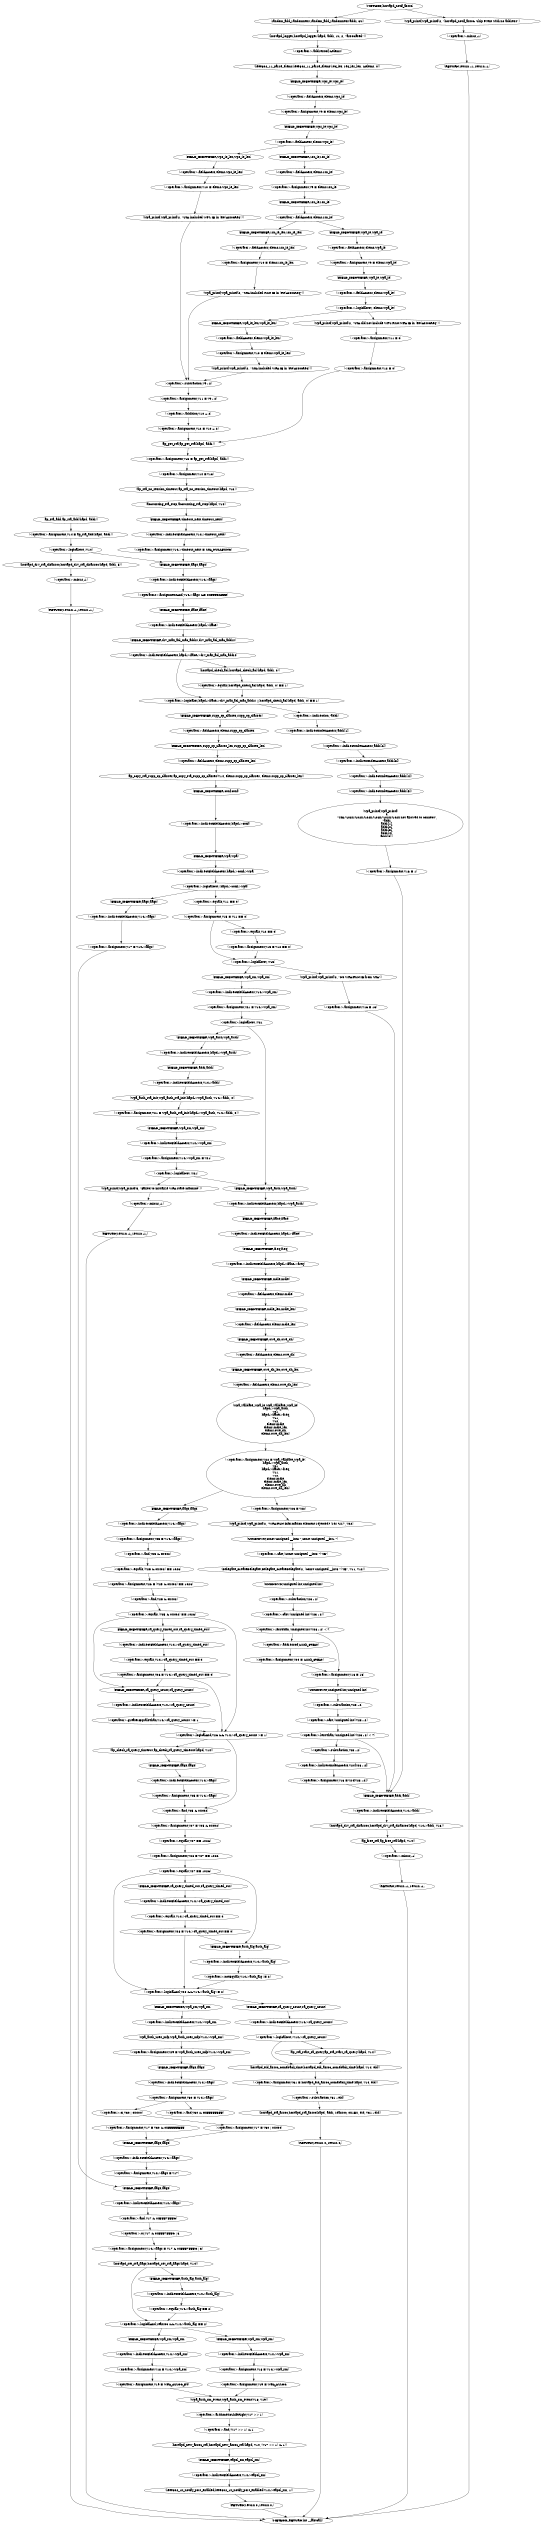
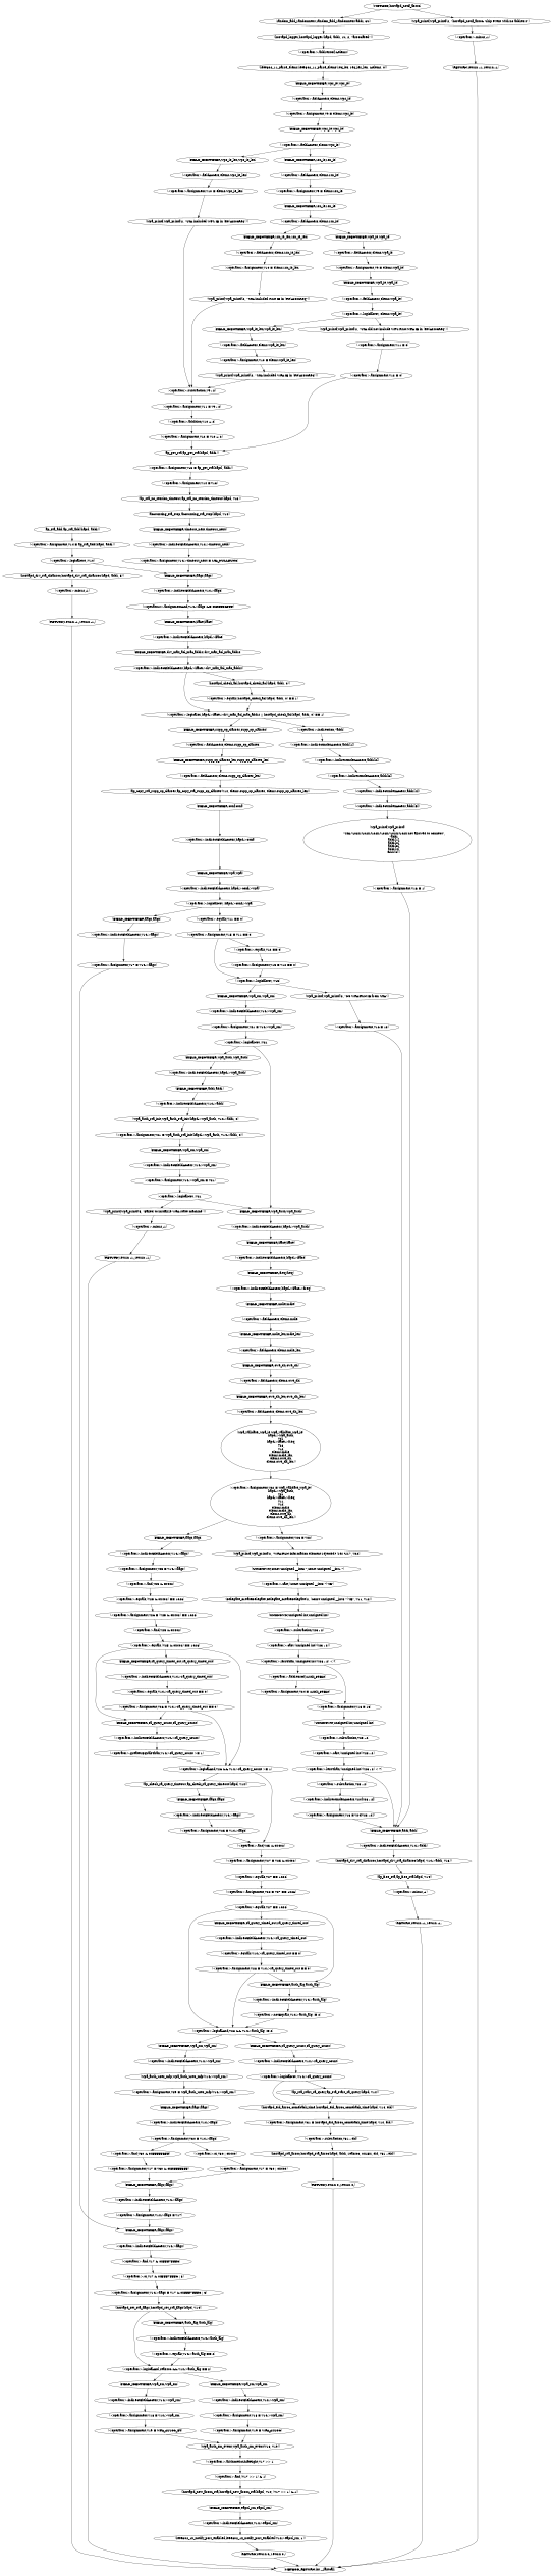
  digraph {
    n1 [label="(random_add_randomness,random_add_randomness(addr, 6u))"]
    n2 [label="(hostapd_logger,hostapd_logger(hapd, addr, 1u, 2, \"associated\"))"]
    n3 [label="(<operator>.addressOf,&elems)"]
    n4 [label="(ieee802_11_parse_elems,ieee802_11_parse_elems(req_ies, req_ies_len, &elems, 0))"]
    n5 [label="(FIELD_IDENTIFIER,wps_ie,wps_ie)"]
    n6 [label="(<operator>.fieldAccess,elems.wps_ie)"]
    n7 [label="(<operator>.assignment,v9 = elems.wps_ie)"]
    n8 [label="(FIELD_IDENTIFIER,wps_ie,wps_ie)"]
    n9 [label="(<operator>.fieldAccess,elems.wps_ie)"]
    n10 [label="(FIELD_IDENTIFIER,wps_ie_len,wps_ie_len)"]
    n11 [label="(FIELD_IDENTIFIER,rsn_ie,rsn_ie)"]
    n12 [label="(<operator>.fieldAccess,elems.wps_ie_len)"]
    n13 [label="(<operator>.fieldAccess,elems.rsn_ie)"]
    n14 [label="(<operator>.assignment,v10 = elems.wps_ie_len)"]
    n15 [label="(wpa_printf,wpa_printf(2, \"STA included WPS IE in (Re)AssocReq\"))"]
    n16 [label="(<operator>.subtraction,v9 - 2)"]
    n17 [label="(<operator>.assignment,v11 = v9 - 2)"]
    n18 [label="(<operator>.assignment,v9 = elems.rsn_ie)"]
    n19 [label="(FIELD_IDENTIFIER,rsn_ie,rsn_ie)"]
    n20 [label="(<operator>.fieldAccess,elems.rsn_ie)"]
    n21 [label="(FIELD_IDENTIFIER,rsn_ie_len,rsn_ie_len)"]
    n22 [label="(FIELD_IDENTIFIER,wpa_ie,wpa_ie)"]
    n23 [label="(<operator>.fieldAccess,elems.rsn_ie_len)"]
    n24 [label="(<operator>.fieldAccess,elems.wpa_ie)"]
    n25 [label="(<operator>.assignment,v10 = elems.rsn_ie_len)"]
    n26 [label="(wpa_printf,wpa_printf(2, \"STA included RSN IE in (Re)AssocReq\"))"]
    n27 [label="(<operator>.assignment,v9 = elems.wpa_ie)"]
    n28 [label="(FIELD_IDENTIFIER,wpa_ie,wpa_ie)"]
    n29 [label="(<operator>.fieldAccess,elems.wpa_ie)"]
    n30 [label="(<operator>.logicalNot,!elems.wpa_ie)"]
    n31 [label="(wpa_printf,wpa_printf(2, \"STA did not include WPS/RSN/WPA IE in (Re)AssocReq\"))"]
    n32 [label="(FIELD_IDENTIFIER,wpa_ie_len,wpa_ie_len)"]
    n33 [label="(<operator>.assignment,v11 = 0)"]
    n34 [label="(<operator>.fieldAccess,elems.wpa_ie_len)"]
    n35 [label="(<operator>.assignment,v12 = 0)"]
    n36 [label="(ap_get_sta,ap_get_sta(hapd, addr))"]
    n37 [label="(<operator>.assignment,v13 = ap_get_sta(hapd, addr))"]
    n38 [label="(<operator>.assignment,v14 = v13)"]
    n39 [label="(ap_sta_no_session_timeout,ap_sta_no_session_timeout(hapd, v13))"]
    n40 [label="(ap_sta_add,ap_sta_add(hapd, addr))"]
    n41 [label="(<operator>.assignment,v14 = ap_sta_add(hapd, addr))"]
    n42 [label="(accounting_sta_stop,accounting_sta_stop(hapd, v14))"]
    n43 [label="(FIELD_IDENTIFIER,timeout_next,timeout_next)"]
    n44 [label="(<operator>.indirectFieldAccess,v14->timeout_next)"]
    n45 [label="(<operator>.assignment,v14->timeout_next = STA_NULLFUNC)"]
    n46 [label="(FIELD_IDENTIFIER,flags,flags)"]
    n47 [label="(<operator>.indirectFieldAccess,v14->flags)"]
    n48 [label="(<operator>.logicalNot,!v14)"]
    n49 [label="(hostapd_drv_sta_disassoc,hostapd_drv_sta_disassoc(hapd, addr, 5))"]
    n50 [label="(<operator>.minus,-1)"]
    n51 [label="(RETURN,return -1;,return -1;)"]
    n52 [label="(METHOD_RETURN,int __fastcall)"]
    n53 [label="(<operators>.assignmentAnd,v14->flags &= 0xFFFECFFF)"]
    n54 [label="(FIELD_IDENTIFIER,iface,iface)"]
    n55 [label="(<operator>.indirectFieldAccess,hapd->iface)"]
    n56 [label="(<operator>.logicalOr,hapd->iface->drv_max_acl_mac_addrs || hostapd_check_acl(hapd, addr, 0) == 1)"]
    n57 [label="(FIELD_IDENTIFIER,supp_op_classes,supp_op_classes)"]
    n58 [label="(<operator>.indirection,*addr)"]
    n59 [label="(<operator>.fieldAccess,elems.supp_op_classes)"]
    n60 [label="(<operator>.indirectIndexAccess,addr[1])"]
    n61 [label="(<operator>.indirectFieldAccess,hapd->iface->drv_max_acl_mac_addrs)"]
    n62 [label="(hostapd_check_acl,hostapd_check_acl(hapd, addr, 0))"]
    n63 [label="(<operator>.equals,hostapd_check_acl(hapd, addr, 0) == 1)"]
    n64 [label="(FIELD_IDENTIFIER,drv_max_acl_mac_addrs,drv_max_acl_mac_addrs)"]
    n65 [label="(ap_copy_sta_supp_op_classes,ap_copy_sta_supp_op_classes(v14, elems.supp_op_classes, elems.supp_op_classes_len))"]
    n66 [label="(FIELD_IDENTIFIER,conf,conf)"]
    n67 [label="(<operator>.indirectFieldAccess,hapd->conf)"]
    n68 [label="(FIELD_IDENTIFIER,supp_op_classes_len,supp_op_classes_len)"]
    n69 [label="(<operator>.fieldAccess,elems.supp_op_classes_len)"]
    n70 [label="(<operator>.logicalNot,!hapd->conf->wpa)"]
    n71 [label="(FIELD_IDENTIFIER,flags,flags)"]
    n72 [label="(<operator>.equals,v11 == 0)"]
    n73 [label="(<operator>.indirectFieldAccess,v14->flags)"]
    n74 [label="(<operator>.assignment,v15 = v11 == 0)"]
    n75 [label="(<operator>.indirectFieldAccess,hapd->conf->wpa)"]
    n76 [label="(FIELD_IDENTIFIER,wpa,wpa)"]
    n77 [label="(<operator>.assignment,v17 = v14->flags)"]
    n78 [label="(FIELD_IDENTIFIER,flags,flags)"]
    n79 [label="(<operator>.indirectFieldAccess,v14->flags)"]
    n80 [label="(<operator>.equals,v12 == 0)"]
    n81 [label="(<operator>.logicalNot,!v15)"]
    n82 [label="(<operator>.assignment,v15 = v12 == 0)"]
    n83 [label="(FIELD_IDENTIFIER,wpa_sm,wpa_sm)"]
    n84 [label="(wpa_printf,wpa_printf(2, \"No WPA/RSN IE from STA\"))"]
    n85 [label="(<operator>.indirectFieldAccess,v14->wpa_sm)"]
    n86 [label="(<operator>.assignment,v16 = 13)"]
    n87 [label="(<operator>.assignment,v21 = v14->wpa_sm)"]
    n88 [label="(<operator>.logicalNot,!v21)"]
    n89 [label="(FIELD_IDENTIFIER,wpa_auth,wpa_auth)"]
    n90 [label="(FIELD_IDENTIFIER,wpa_auth,wpa_auth)"]
    n91 [label="(<operator>.indirectFieldAccess,hapd->wpa_auth)"]
    n92 [label="(<operator>.indirectFieldAccess,hapd->wpa_auth)"]
    n93 [label="(<operator>.assignment,v21 = wpa_auth_sta_init(hapd->wpa_auth, v14->addr, 0))"]
    n94 [label="(FIELD_IDENTIFIER,wpa_sm,wpa_sm)"]
    n95 [label="(<operator>.indirectFieldAccess,v14->wpa_sm)"]
    n96 [label="(wpa_auth_sta_init,wpa_auth_sta_init(hapd->wpa_auth, v14->addr, 0))"]
    n97 [label="(FIELD_IDENTIFIER,addr,addr)"]
    n98 [label="(<operator>.indirectFieldAccess,v14->addr)"]
    n99 [label="(<operator>.assignment,v14->wpa_sm = v21)"]
    n100 [label="(<operator>.logicalNot,!v21)"]
    n101 [label="(wpa_printf,wpa_printf(5, \"Failed to initialize WPA state machine\"))"]
    n102 [label="(<operator>.minus,-1)"]
    n103 [label="(RETURN,return -1;,return -1;)"]
    n104 [label="(<operator>.assignment,v22 = wpa_validate_wpa_ie(\n                      hapd->wpa_auth,\n                      v21,\n                      hapd->iface->freq,\n                      v11,\n                      v12,\n                      elems.mdie,\n                      elems.mdie_len,\n                      elems.owe_dh,\n                      elems.owe_dh_len))"]
    n105 [label="(<operator>.assignment,v23 = v22)"]
    n106 [label="(FIELD_IDENTIFIER,flags,flags)"]
    n107 [label="(wpa_printf,wpa_printf(2, \"WPA/RSN information element rejected? (res %u)\", v22))"]
    n108 [label="(<operator>.indirectFieldAccess,v14->flags)"]
    n109 [label="(wpa_validate_wpa_ie,wpa_validate_wpa_ie(\n                      hapd->wpa_auth,\n                      v21,\n                      hapd->iface->freq,\n                      v11,\n                      v12,\n                      elems.mdie,\n                      elems.mdie_len,\n                      elems.owe_dh,\n                      elems.owe_dh_len))"]
    n110 [label="(FIELD_IDENTIFIER,iface,iface)"]
    n111 [label="(<operator>.indirectFieldAccess,hapd->iface)"]
    n112 [label="(<operator>.indirectFieldAccess,hapd->iface->freq)"]
    n113 [label="(FIELD_IDENTIFIER,mdie,mdie)"]
    n114 [label="(<operator>.fieldAccess,elems.mdie)"]
    n115 [label="(FIELD_IDENTIFIER,freq,freq)"]
    n116 [label="(FIELD_IDENTIFIER,mdie_len,mdie_len)"]
    n117 [label="(<operator>.fieldAccess,elems.mdie_len)"]
    n118 [label="(FIELD_IDENTIFIER,owe_dh,owe_dh)"]
    n119 [label="(<operator>.fieldAccess,elems.owe_dh)"]
    n120 [label="(FIELD_IDENTIFIER,owe_dh_len,owe_dh_len)"]
    n121 [label="(<operator>.fieldAccess,elems.owe_dh_len)"]
    n122 [label="(UNKNOWN,const unsigned __int8 *,const unsigned __int1 *)"]
    n123 [label="(<operator>.cast,(const unsigned __int8 *)\"IE\")"]
    n124 [label="(Delegate_CreateDelegate,Delegate_CreateDelegate(2, (const unsigned __int8 *)\"IE\", v11, v12))"]
    n125 [label="(UNKNOWN,unsigned int,unsigned int)"]
    n126 [label="(<operator>.subtraction,v23 - 2)"]
    n127 [label="(<operator>.lessThan,(unsigned int)(v23 - 2) < 7)"]
    n128 [label="(<operator>.addressOf,&unk_89FA0)"]
    n129 [label="(<operator>.assignment,v16 = 13)"]
    n130 [label="(<operator>.assignment,v24 = &unk_89FA0)"]
    n131 [label="(UNKNOWN,unsigned int,unsigned int)"]
    n132 [label="(<operator>.cast,(unsigned int)(v23 - 2))"]
    n133 [label="(<operator>.subtraction,v23 - 2)"]
    n134 [label="(<operator>.lessThan,(unsigned int)(v23 - 2) < 7)"]
    n135 [label="(<operator>.subtraction,v23 - 2)"]
    n136 [label="(FIELD_IDENTIFIER,addr,addr)"]
    n137 [label="(<operator>.indirectIndexAccess,v24[v23 - 2])"]
    n138 [label="(<operator>.indirectFieldAccess,v14->addr)"]
    n139 [label="(<operator>.cast,(unsigned int)(v23 - 2))"]
    n140 [label="(<operator>.assignment,v16 = v24[v23 - 2])"]
    n141 [label="(<operator>.assignment,v25 = v14->flags)"]
    n142 [label="(<operator>.and,v25 & 0x402)"]
    n143 [label="(<operator>.equals,(v25 & 0x402) == 1026)"]
    n144 [label="(<operator>.assignment,v26 = (v25 & 0x402) == 1026)"]
    n145 [label="(<operator>.and,v25 & 0x402)"]
    n146 [label="(<operator>.equals,(v25 & 0x402) == 1026)"]
    n147 [label="(FIELD_IDENTIFIER,sa_query_timed_out,sa_query_timed_out)"]
    n148 [label="(<operator>.logicalAnd,v26 && v14->sa_query_count >= 1)"]
    n149 [label="(FIELD_IDENTIFIER,sa_query_count,sa_query_count)"]
    n150 [label="(<operator>.indirectFieldAccess,v14->sa_query_timed_out)"]
    n151 [label="(ap_check_sa_query_timeout,ap_check_sa_query_timeout(hapd, v14))"]
    n152 [label="(<operator>.and,v25 & 0x402)"]
    n153 [label="(<operator>.indirectFieldAccess,v14->sa_query_count)"]
    n154 [label="(<operator>.assignment,v26 = v14->sa_query_timed_out == 0)"]
    n155 [label="(<operator>.equals,v14->sa_query_timed_out == 0)"]
    n156 [label="(FIELD_IDENTIFIER,flags,flags)"]
    n157 [label="(<operator>.assignment,v27 = v25 & 0x402)"]
    n158 [label="(<operator>.greaterEqualsThan,v14->sa_query_count >= 1)"]
    n159 [label="(<operator>.indirectFieldAccess,v14->flags)"]
    n160 [label="(<operator>.assignment,v25 = v14->flags)"]
    n161 [label="(<operator>.equals,v27 == 1026)"]
    n162 [label="(<operator>.assignment,v28 = v27 == 1026)"]
    n163 [label="(<operator>.equals,v27 == 1026)"]
    n164 [label="(FIELD_IDENTIFIER,sa_query_timed_out,sa_query_timed_out)"]
    n165 [label="(<operator>.logicalAnd,v28 && v14->auth_alg != 2)"]
    n166 [label="(FIELD_IDENTIFIER,auth_alg,auth_alg)"]
    n167 [label="(<operator>.indirectFieldAccess,v14->sa_query_timed_out)"]
    n168 [label="(FIELD_IDENTIFIER,sa_query_count,sa_query_count)"]
    n169 [label="(FIELD_IDENTIFIER,wpa_sm,wpa_sm)"]
    n170 [label="(<operator>.indirectFieldAccess,v14->auth_alg)"]
    n171 [label="(<operator>.assignment,v28 = v14->sa_query_timed_out == 0)"]
    n172 [label="(<operator>.equals,v14->sa_query_timed_out == 0)"]
    n173 [label="(<operator>.indirectFieldAccess,v14->sa_query_count)"]
    n174 [label="(<operator>.indirectFieldAccess,v14->wpa_sm)"]
    n175 [label="(<operator>.notEquals,v14->auth_alg != 2)"]
    n176 [label="(<operator>.logicalNot,!v14->sa_query_count)"]
    n177 [label="(ap_sta_start_sa_query,ap_sta_start_sa_query(hapd, v14))"]
    n178 [label="(hostapd_eid_assoc_comeback_time,hostapd_eid_assoc_comeback_time(hapd, v14, eid))"]
    n179 [label="(<operator>.assignment,v31 = hostapd_eid_assoc_comeback_time(hapd, v14, eid))"]
    n180 [label="(<operator>.subtraction,v31 - eid)"]
    n181 [label="(hostapd_sta_assoc,hostapd_sta_assoc(hapd, addr, reassoc, 0x1Eu, eid, v31 - eid))"]
    n182 [label="(RETURN,return 0;,return 0;)"]
    n183 [label="(<operator>.assignment,v29 = wpa_auth_uses_mfp(v14->wpa_sm))"]
    n184 [label="(FIELD_IDENTIFIER,flags,flags)"]
    n185 [label="(<operator>.indirectFieldAccess,v14->flags)"]
    n186 [label="(wpa_auth_uses_mfp,wpa_auth_uses_mfp(v14->wpa_sm))"]
    n187 [label="(<operator>.assignment,v30 = v14->flags)"]
    n188 [label="(<operator>.or,v30 | 0x400)"]
    n189 [label="(<operator>.and,v30 & 0xFFFFFBFF)"]
    n190 [label="(<operator>.assignment,v17 = v30 | 0x400)"]
    n191 [label="(<operator>.assignment,v17 = v30 & 0xFFFFFBFF)"]
    n192 [label="(FIELD_IDENTIFIER,flags,flags)"]
    n193 [label="(<operator>.indirectFieldAccess,v14->flags)"]
    n194 [label="(<operator>.assignment,v14->flags = v17)"]
    n195 [label="(<operator>.assignment,v14->flags = v17 & 0xFFF7FFFC | 3)"]
    n196 [label="(hostapd_set_sta_flags,hostapd_set_sta_flags(hapd, v14))"]
    n197 [label="(<operator>.logicalAnd,reassoc && v14->auth_alg == 2)"]
    n198 [label="(FIELD_IDENTIFIER,auth_alg,auth_alg)"]
    n199 [label="(<operator>.and,v17 & 0xFFF7FFFC)"]
    n200 [label="(<operator>.or,v17 & 0xFFF7FFFC | 3)"]
    n201 [label="(FIELD_IDENTIFIER,wpa_sm,wpa_sm)"]
    n202 [label="(FIELD_IDENTIFIER,wpa_sm,wpa_sm)"]
    n203 [label="(<operator>.indirectFieldAccess,v14->auth_alg)"]
    n204 [label="(<operator>.indirectFieldAccess,v14->wpa_sm)"]
    n205 [label="(<operator>.indirectFieldAccess,v14->wpa_sm)"]
    n206 [label="(<operator>.equals,v14->auth_alg == 2)"]
    n207 [label="(<operator>.assignment,v18 = v14->wpa_sm)"]
    n208 [label="(<operator>.assignment,v19 = WPA_ASSOC_FT)"]
    n209 [label="(wpa_auth_sm_event,wpa_auth_sm_event(v18, v19))"]
    n210 [label="(<operator>.arithmeticShiftRight,v17 >> 1)"]
    n211 [label="(<operator>.assignment,v18 = v14->wpa_sm)"]
    n212 [label="(<operator>.assignment,v19 = WPA_ASSOC)"]
    n213 [label="(<operator>.and,(v17 >> 1) & 1)"]
    n214 [label="(hostapd_new_assoc_sta,hostapd_new_assoc_sta(hapd, v14, (v17 >> 1) & 1))"]
    n215 [label="(FIELD_IDENTIFIER,eapol_sm,eapol_sm)"]
    n216 [label="(<operator>.indirectFieldAccess,v14->eapol_sm)"]
    n217 [label="(ieee802_1x_notify_port_enabled,ieee802_1x_notify_port_enabled(v14->eapol_sm, 1))"]
    n218 [label="(RETURN,return 0;,return 0;)"]
    n219 [label="(wpa_printf,wpa_printf(\n              3,\n              \"STA %02x:%02x:%02x:%02x:%02x:%02x not allowed to connect\",\n              *addr,\n              addr[1],\n              addr[2],\n              addr[3],\n              addr[4],\n              addr[5]))"]
    n220 [label="(<operator>.assignment,v16 = 1)"]
    n221 [label="(<operator>.indirectIndexAccess,addr[2])"]
    n222 [label="(<operator>.indirectIndexAccess,addr[3])"]
    n223 [label="(<operator>.indirectIndexAccess,addr[4])"]
    n224 [label="(<operator>.indirectIndexAccess,addr[5])"]
    n225 [label="(hostapd_drv_sta_disassoc,hostapd_drv_sta_disassoc(hapd, v14->addr, v16))"]
    n226 [label="(ap_free_sta,ap_free_sta(hapd, v14))"]
    n227 [label="(<operator>.minus,-1)"]
    n228 [label="(RETURN,return -1;,return -1;)"]
    n229 [label="(<operator>.assignment,v10 = elems.wpa_ie_len)"]
    n230 [label="(wpa_printf,wpa_printf(2, \"STA included WPA IE in (Re)AssocReq\"))"]
    n231 [label="(<operator>.addition,v10 + 2)"]
    n232 [label="(<operator>.assignment,v12 = v10 + 2)"]
    n233 [label="(wpa_printf,wpa_printf(2, \"hostapd_notif_assoc: Skip event with no address\"))"]
    n234 [label="(<operator>.minus,-1)"]
    n235 [label="(RETURN,return -1;,return -1;)"]
    n236 [label="(METHOD,hostapd_notif_assoc)"]
    n1 -> n2
    n2 -> n3
    n3 -> n4
    n4 -> n5
    n5 -> n6
    n6 -> n7
    n7 -> n8
    n8 -> n9
    n9 -> n10
    n9 -> n11
    n10 -> n12
    n11 -> n13
    n12 -> n14
    n13 -> n18
    n14 -> n15
    n15 -> n16
    n16 -> n17
    n17 -> n231
    n18 -> n19
    n19 -> n20
    n20 -> n21
    n20 -> n22
    n21 -> n23
    n22 -> n24
    n23 -> n25
    n24 -> n27
    n25 -> n26
    n26 -> n16
    n27 -> n28
    n28 -> n29
    n29 -> n30
    n30 -> n31
    n30 -> n32
    n31 -> n33
    n32 -> n34
    n33 -> n35
    n34 -> n229
    n35 -> n36
    n36 -> n37
    n37 -> n38
    n38 -> n39
    n39 -> n42
    n40 -> n41
    n41 -> n48
    n42 -> n43
    n43 -> n44
    n44 -> n45
    n45 -> n46
    n46 -> n47
    n47 -> n53
    n48 -> n46
    n48 -> n49
    n49 -> n50
    n50 -> n51
    n51 -> n52
    n53 -> n54
    n54 -> n55
    n55 -> n64
    n56 -> n57
    n56 -> n58
    n57 -> n59
    n58 -> n60
    n59 -> n68
    n60 -> n221
    n61 -> n56
    n61 -> n62
    n62 -> n63
    n63 -> n56
    n64 -> n61
    n65 -> n66
    n66 -> n67
    n67 -> n76
    n68 -> n69
    n69 -> n65
    n70 -> n71
    n70 -> n72
    n71 -> n73
    n72 -> n74
    n73 -> n77
    n74 -> n80
    n74 -> n81
    n75 -> n70
    n76 -> n75
    n77 -> n78
    n78 -> n79
    n79 -> n199
    n80 -> n82
    n81 -> n83
    n81 -> n84
    n82 -> n81
    n83 -> n85
    n84 -> n86
    n85 -> n87
    n86 -> n136
    n87 -> n88
    n88 -> n89
    n88 -> n90
    n89 -> n91
    n90 -> n92
    n91 -> n97
    n92 -> n110
    n93 -> n94
    n94 -> n95
    n95 -> n99
    n96 -> n93
    n97 -> n98
    n98 -> n96
    n99 -> n100
    n100 -> n90
    n100 -> n101
    n101 -> n102
    n102 -> n103
    n103 -> n52
    n104 -> n105
    n104 -> n106
    n105 -> n107
    n106 -> n108
    n107 -> n122
    n108 -> n141
    n109 -> n104
    n110 -> n111
    n111 -> n115
    n112 -> n113
    n113 -> n114
    n114 -> n116
    n115 -> n112
    n116 -> n117
    n117 -> n118
    n118 -> n119
    n119 -> n120
    n120 -> n121
    n121 -> n109
    n122 -> n123
    n123 -> n124
    n124 -> n125
    n125 -> n126
    n126 -> n132
    n127 -> n128
    n127 -> n129
    n128 -> n130
    n129 -> n131
    n130 -> n129
    n131 -> n133
    n132 -> n127
    n133 -> n139
    n134 -> n135
    n134 -> n136
    n135 -> n137
    n136 -> n138
    n137 -> n140
    n138 -> n225
    n139 -> n134
    n140 -> n136
    n141 -> n142
    n142 -> n143
    n143 -> n144
    n144 -> n145
    n145 -> n146
    n146 -> n147
    n146 -> n148
    n146 -> n149
    n147 -> n150
    n148 -> n151
    n148 -> n152
    n149 -> n153
    n150 -> n155
    n151 -> n156
    n152 -> n157
    n153 -> n158
    n154 -> n148
    n154 -> n149
    n155 -> n154
    n156 -> n159
    n157 -> n161
    n158 -> n148
    n159 -> n160
    n160 -> n152
    n161 -> n162
    n162 -> n163
    n163 -> n164
    n163 -> n165
    n163 -> n166
    n164 -> n167
    n165 -> n168
    n165 -> n169
    n166 -> n170
    n167 -> n172
    n168 -> n173
    n169 -> n174
    n170 -> n175
    n171 -> n165
    n171 -> n166
    n172 -> n171
    n173 -> n176
    n174 -> n186
    n175 -> n165
    n176 -> n177
    n176 -> n178
    n177 -> n178
    n178 -> n179
    n179 -> n180
    n180 -> n181
    n181 -> n182
    n182 -> n52
    n183 -> n184
    n184 -> n185
    n185 -> n187
    n186 -> n183
    n187 -> n188
    n187 -> n189
    n188 -> n190
+   n189 -> n191
    n190 -> n192
    n191 -> n192
    n192 -> n193
    n193 -> n194
    n194 -> n78
    n195 -> n196
    n196 -> n197
    n196 -> n198
    n197 -> n201
    n197 -> n202
    n198 -> n203
    n199 -> n200
    n200 -> n195
    n201 -> n204
    n202 -> n205
    n203 -> n206
    n204 -> n207
    n205 -> n211
    n206 -> n197
    n207 -> n208
    n208 -> n209
    n209 -> n210
    n210 -> n213
    n211 -> n212
    n212 -> n209
    n213 -> n214
    n214 -> n215
    n215 -> n216
    n216 -> n217
    n217 -> n218
    n218 -> n52
    n219 -> n220
    n220 -> n136
    n221 -> n222
    n222 -> n223
    n223 -> n224
    n224 -> n219
    n225 -> n226
    n226 -> n227
    n227 -> n228
    n228 -> n52
    n229 -> n230
    n230 -> n16
    n231 -> n232
    n232 -> n36
    n233 -> n234
    n234 -> n235
    n235 -> n52
    n236 -> n1
    n236 -> n233
  }
